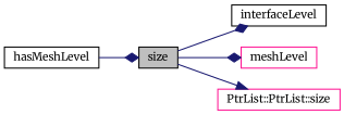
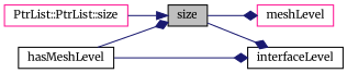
  digraph {
    fontname=Merriweather
    rankdir=LR
    node [color=black fontname=Merriweather fontsize=10 shape=record]
    edge [arrowhead=diamond color=midnightblue fontname=Merriweather fontsize=10 labelfontname=FreeSans labelfontsize=10 style=solid]
    n1 [fillcolor=grey75 fontcolor=black height=0.2 label=size style=filled width=0.4]
    n2 [height=0.2 label=interfaceLevel width=0.4]
    n3 [color=deeppink height=0.2 label=meshLevel width=0.4]
    n4 [color=deeppink height=0.2 label="PtrList::PtrList::size" width=0.4]
    n5 [height=0.2 label=hasMeshLevel width=0.4]
    n1 -> n2
    n1 -> n3
-   n1 -> n4 [arrowhead=normal]
+   n4 -> n1 [arrowhead=normal]
    n5 -> n1
+   n5 -> n2
  }
